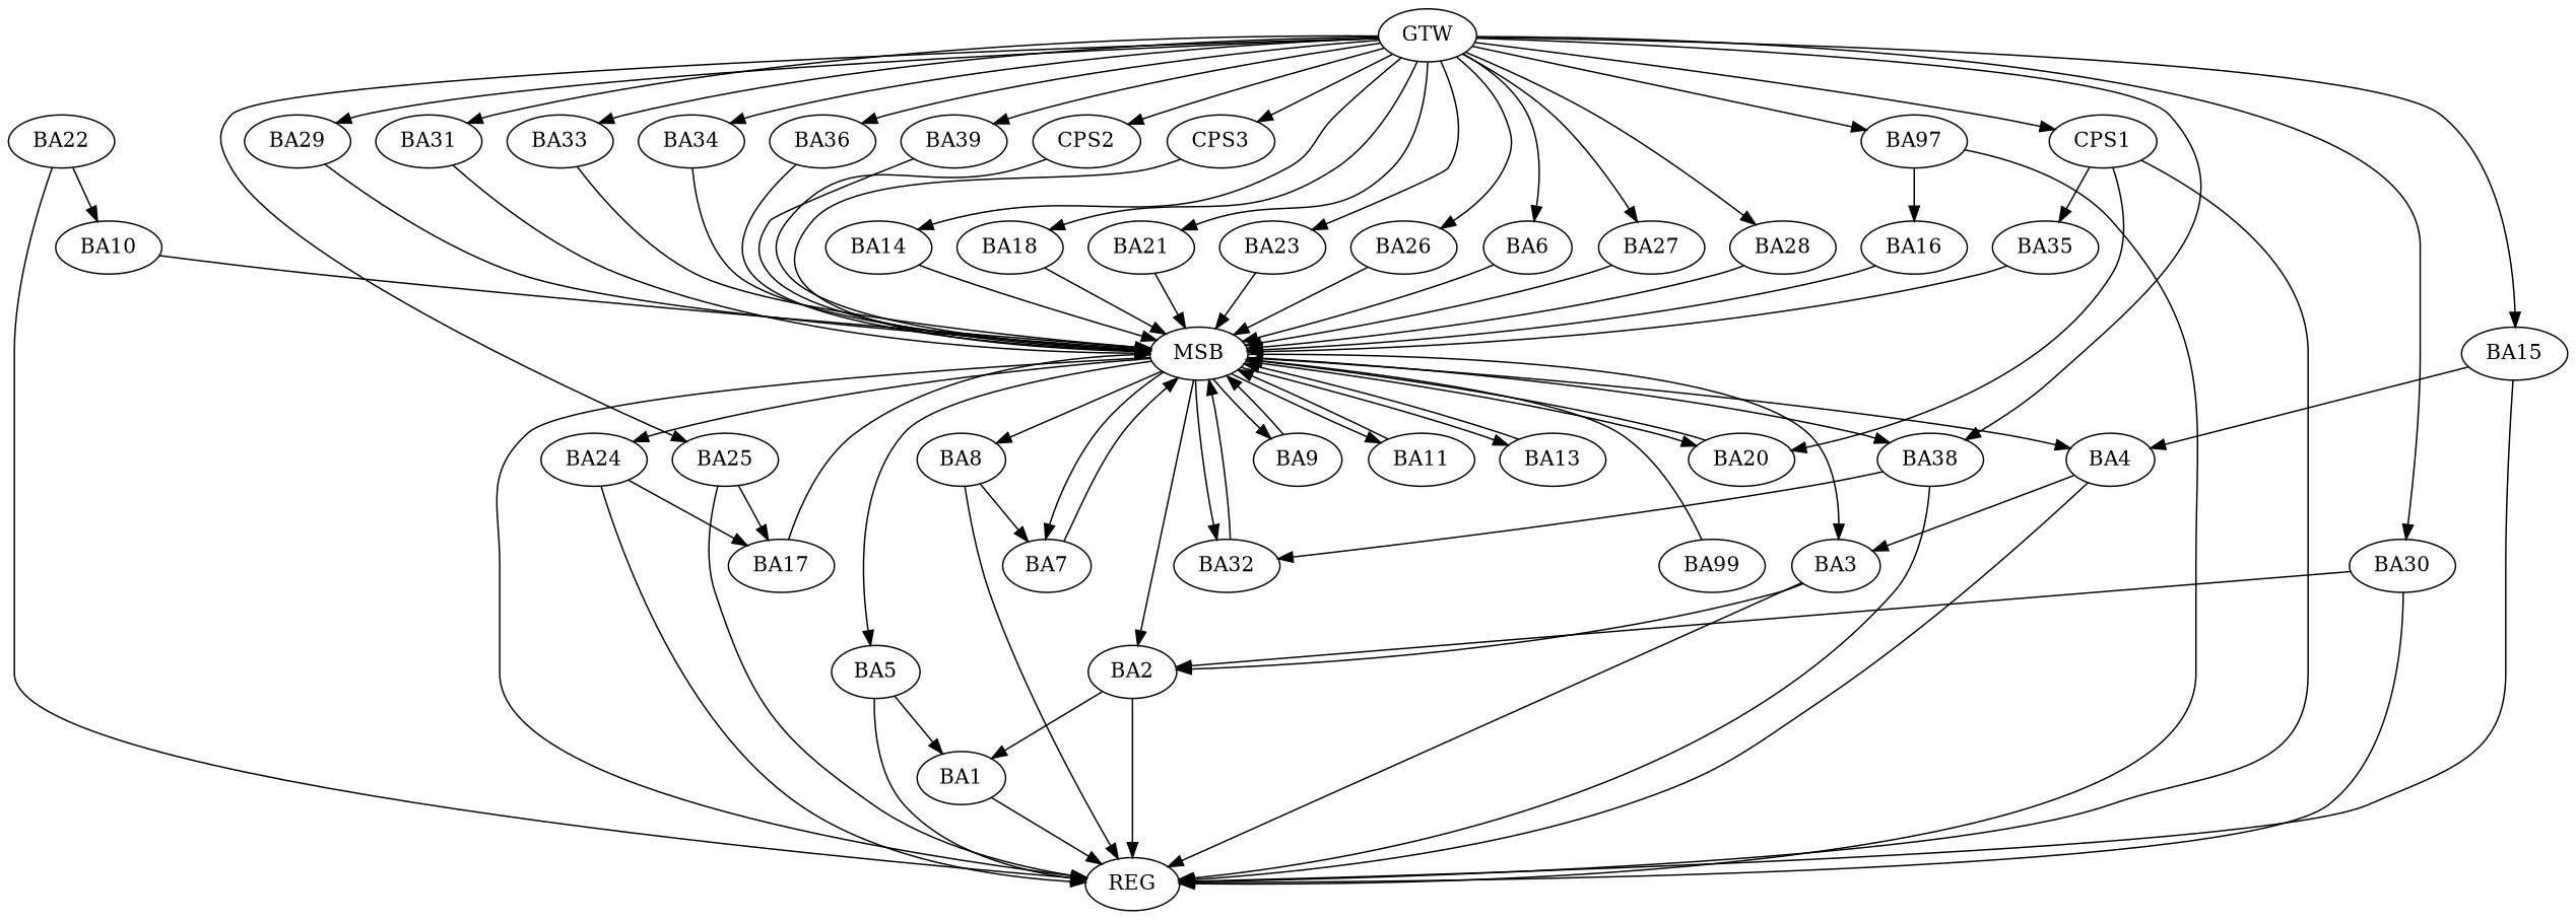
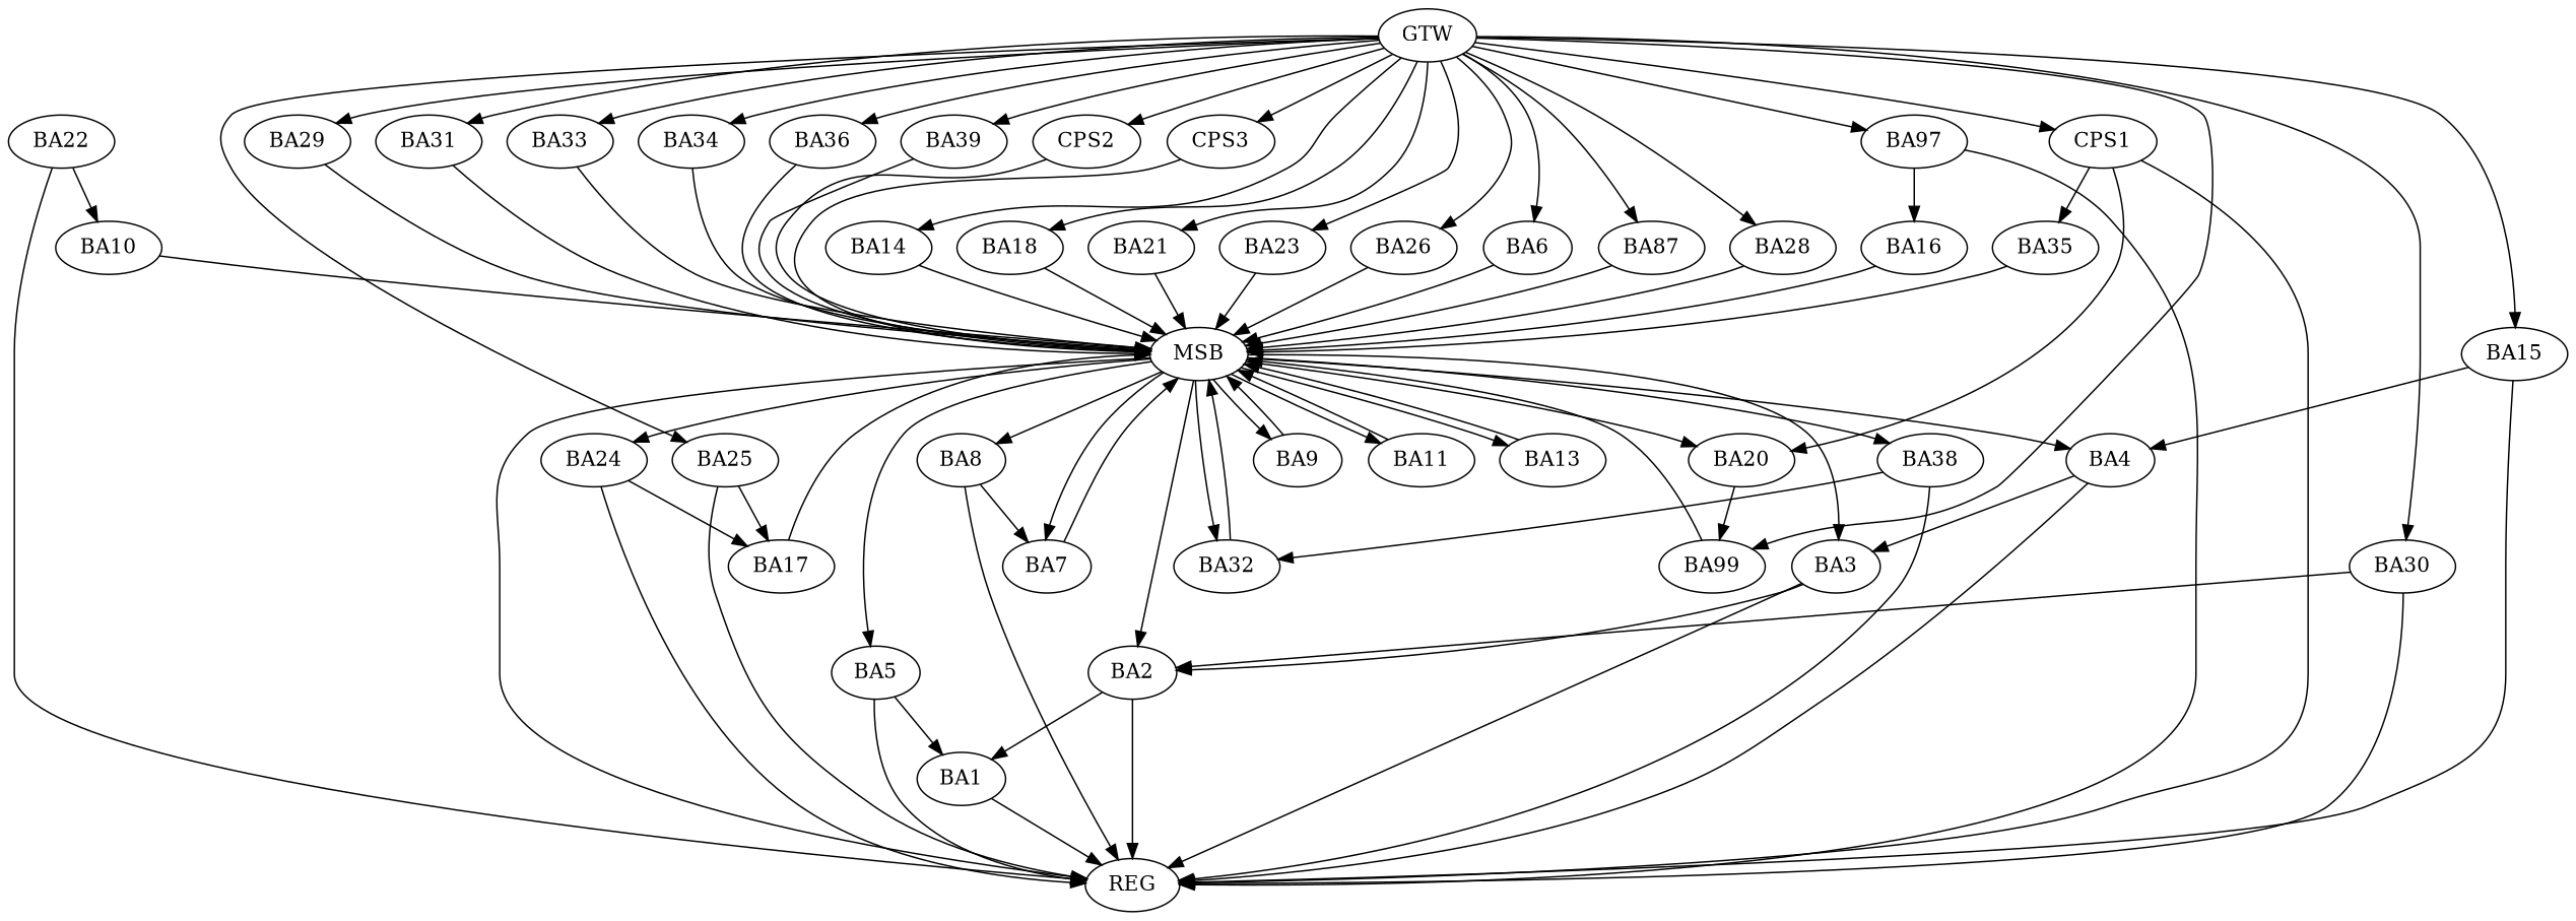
  strict digraph {
    n1 [label=BA1]
    n2 [label=REG]
    n3 [label=BA2]
    n4 [label=BA3]
    n5 [label=BA4]
    n6 [label=BA5]
    n7 [label=BA6]
    n8 [label=MSB]
    n9 [label=BA7]
    n10 [label=BA8]
    n11 [label=BA9]
    n12 [label=BA11]
    n13 [label=BA13]
    n14 [label=BA20]
    n15 [label=BA24]
    n16 [label=BA32]
    n17 [label=BA38]
    n18 [label=BA10]
    n19 [label=BA14]
    n20 [label=BA15]
    n21 [label=BA16]
    n22 [label=BA17]
    n23 [label=BA18]
    n24 [label=BA99]
    n25 [label=BA21]
    n26 [label=BA22]
    n27 [label=BA23]
    n28 [label=BA25]
    n29 [label=BA26]
-   n30 [label=BA27]
+   n30 [label=BA87]
    n31 [label=BA28]
    n32 [label=BA29]
    n33 [label=BA30]
    n34 [label=BA31]
    n35 [label=BA33]
    n36 [label=BA34]
    n37 [label=BA35]
    n38 [label=BA36]
    n39 [label=BA97]
    n40 [label=BA39]
    n41 [label=CPS1]
    n42 [label=CPS2]
    n43 [label=CPS3]
    n44 [label=GTW]
    n1 -> n2
    n3 -> n1
    n3 -> n2
    n4 -> n2
    n4 -> n3
    n5 -> n2
    n5 -> n4
    n6 -> n1
    n6 -> n2
    n7 -> n8
    n8 -> n2
    n8 -> n3
    n8 -> n4
    n8 -> n5
    n8 -> n6
    n8 -> n9
    n8 -> n10
    n8 -> n11
    n8 -> n12
    n8 -> n13
    n8 -> n14
    n8 -> n15
    n8 -> n16
    n8 -> n17
    n9 -> n8
    n10 -> n2
    n10 -> n9
    n11 -> n8
    n12 -> n8
    n13 -> n8
-   n14 -> n8
+   n14 -> n24
    n15 -> n2
    n15 -> n22
    n16 -> n8
    n17 -> n2
    n17 -> n16
    n18 -> n8
    n19 -> n8
    n20 -> n2
    n20 -> n5
    n21 -> n8
    n22 -> n8
    n23 -> n8
    n24 -> n8
    n25 -> n8
    n26 -> n2
    n26 -> n18
    n27 -> n8
    n28 -> n2
    n28 -> n22
    n29 -> n8
    n30 -> n8
    n31 -> n8
    n32 -> n8
    n33 -> n2
    n33 -> n3
    n34 -> n8
    n35 -> n8
    n36 -> n8
    n37 -> n8
    n38 -> n8
    n39 -> n2
    n39 -> n21
    n40 -> n8
    n41 -> n2
    n41 -> n14
    n41 -> n37
    n42 -> n8
    n43 -> n8
    n44 -> n7
    n44 -> n19
    n44 -> n20
    n44 -> n23
-   n44 -> n17
+   n44 -> n24
    n44 -> n25
    n44 -> n27
    n44 -> n28
    n44 -> n29
    n44 -> n30
    n44 -> n31
    n44 -> n32
    n44 -> n33
    n44 -> n34
    n44 -> n35
    n44 -> n36
    n44 -> n38
    n44 -> n39
    n44 -> n40
    n44 -> n41
    n44 -> n42
    n44 -> n43
  }
